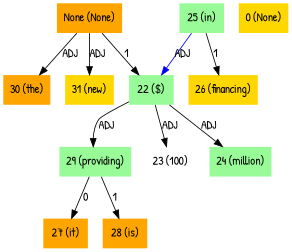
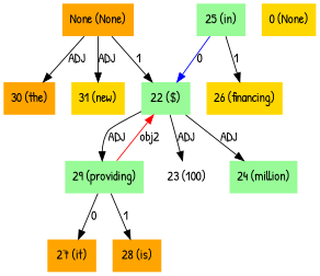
  digraph {
    fontname="Patrick Hand"
    node [color=blue fillcolor=orange fontname="Patrick Hand" shape=plaintext style=filled]
    edge [dir=forward fontname="Patrick Hand"]
    n1 [label="None (None)"]
    n2 [label="30 (the)"]
    n3 [fillcolor=gold label="31 (new)"]
    n4 [color=gray40 fillcolor=palegreen label="22 ($)"]
    n5 [fillcolor=palegreen label="29 (providing)"]
    n6 [fillcolor=white label="23 (100)"]
    n7 [fillcolor=palegreen label="24 (million)"]
    n8 [label="27 (it)"]
    n9 [label="28 (is)"]
    n10 [fillcolor=palegreen label="25 (in)"]
    n11 [fillcolor=gold label="26 (financing)"]
    n12 [fillcolor=gold label="0 (None)"]
    n1 -> n2 [label=ADJ]
    n1 -> n3 [label=ADJ]
    n1 -> n4 [label=1]
    n4 -> n5 [label=ADJ]
    n4 -> n6 [label=ADJ]
    n4 -> n7 [label=ADJ]
+   n5 -> n4 [color=red label=obj2]
    n5 -> n8 [label=0]
    n5 -> n9 [label=1]
-   n10 -> n4 [color=blue label=ADJ]
+   n10 -> n4 [color=blue label=0]
    n10 -> n11 [label=1]
  }
